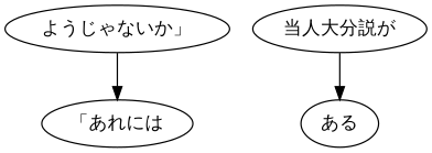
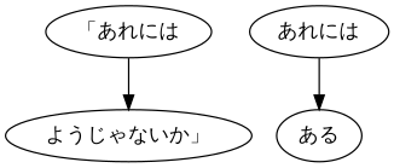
  digraph {
    n1 [label="「あれには"]
    n2 [label="ようじゃないか」"]
-   n3 [label="当人大分説が"]
+   n3 [label="あれには"]
    n4 [label="ある"]
-   n2 -> n1
+   n1 -> n2
    n3 -> n4
  }
